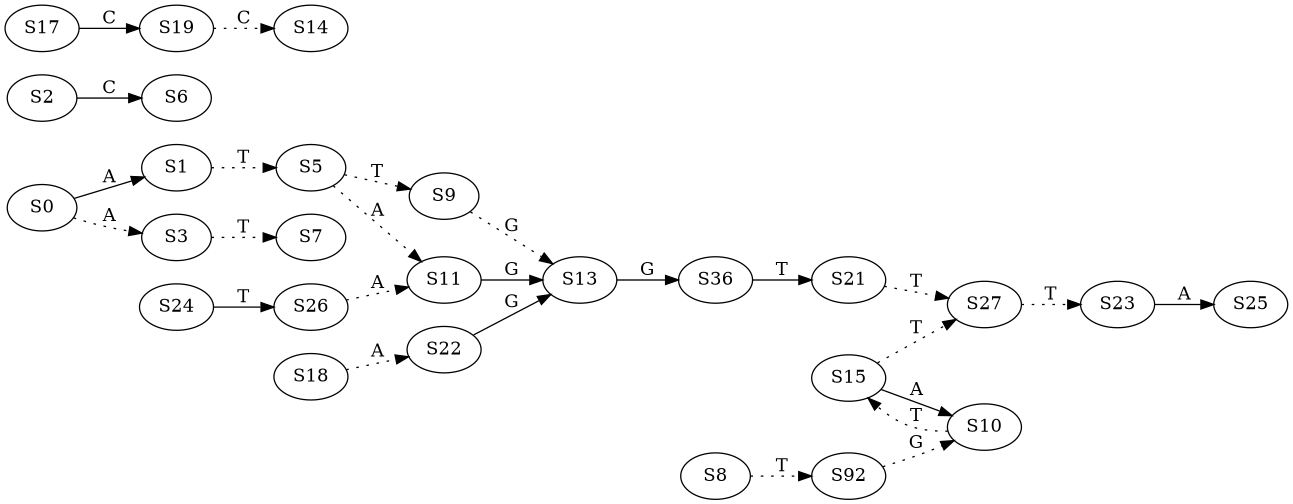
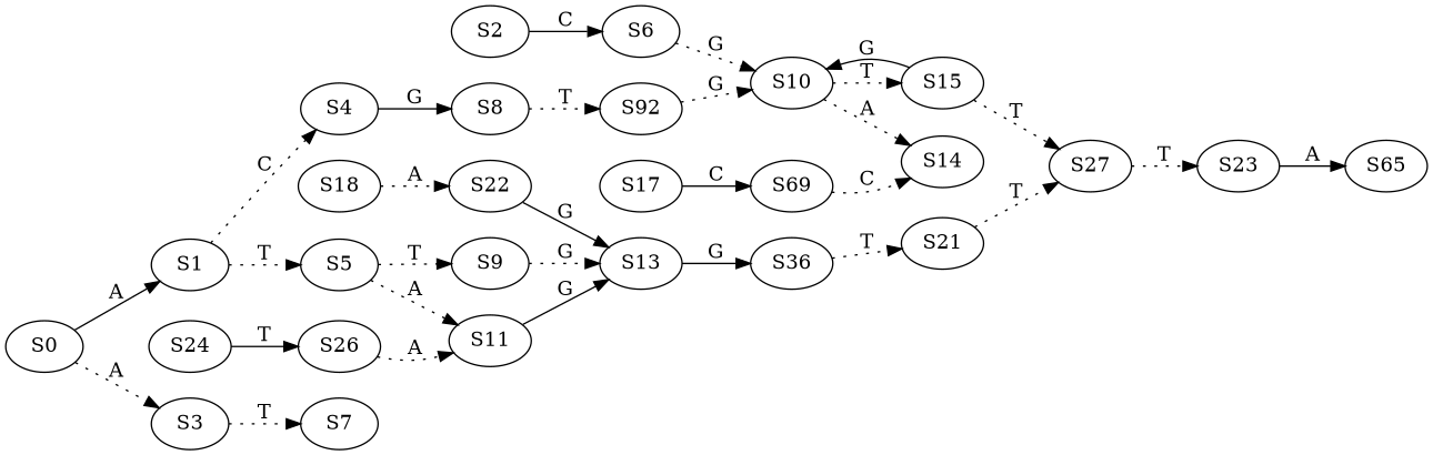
  strict digraph {
    rankdir=LR
    edge [style=dotted]
    S0
    S1
    S3
+   S4
    S5
    S2
    S6
    S7
    S8
    S9
    S11
    S10
    n13 [label=S92]
    S13
    S14
    S15
    n17 [label=S36]
    n18 [label=S27]
    S21
    S17
-   S19
+   S19 [label=S69]
    S18
    S22
    S23
-   S25
+   S25 [label=S65]
    S24
    S26
    S0 -> S1 [label=A style=solid]
    S0 -> S3 [label=A]
+   S1 -> S4 [label=C]
    S1 -> S5 [label=T]
    S3 -> S7 [label=T]
+   S4 -> S8 [label=G style=solid]
    S5 -> S9 [label=T]
    S5 -> S11 [label=A]
    S2 -> S6 [label=C style=solid]
+   S6 -> S10 [label=G]
    S8 -> n13 [label=T]
    S9 -> S13 [label=G]
    S11 -> S13 [label=G style=solid]
+   S10 -> S14 [label=A]
    S10 -> S15 [label=T]
    n13 -> S10 [label=G]
    S13 -> n17 [label=G style=solid]
-   S15 -> S10 [label=A style=solid]
+   S15 -> S10 [label=G style=solid]
    S15 -> n18 [label=T]
-   n17 -> S21 [label=T style=solid]
+   n17 -> S21 [label=T]
    n18 -> S23 [label=T]
    S21 -> n18 [label=T]
    S17 -> S19 [label=C style=solid]
    S19 -> S14 [label=C]
    S18 -> S22 [label=A]
    S22 -> S13 [label=G style=solid]
    S23 -> S25 [label=A style=solid]
    S24 -> S26 [label=T style=solid]
    S26 -> S11 [label=A]
  }
